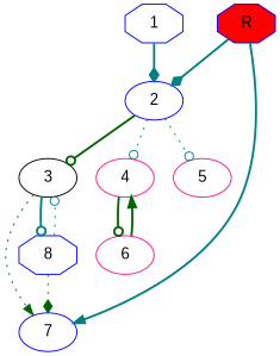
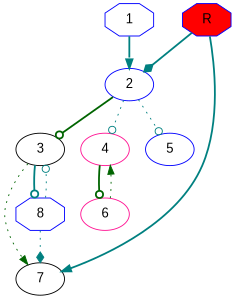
  digraph {
    fontname="Liberation Sans"
    node [color=blue fontname="Liberation Sans" shape=ellipse]
    edge [arrowhead=odot color=teal fontname="Liberation Sans" style=bold]
    1 [shape=octagon]
    2
    3 [color=black]
    4 [color=deeppink]
-   5 [color=deeppink]
-   7
+   5
+   7 [color=black]
    8 [shape=octagon]
    6 [color=deeppink]
    R [fillcolor="#ff0000" shape=octagon style=filled]
-   1 -> 2 [arrowhead=diamond]
+   1 -> 2 [arrowhead=normal]
    2 -> 3 [color=darkgreen]
    2 -> 4 [style=dotted]
    2 -> 5 [style=dotted]
    3 -> 7 [arrowhead=normal color=darkgreen style=dotted]
    3 -> 8
    4 -> 6 [color=darkgreen]
    8 -> 3 [style=dotted]
-   8 -> 7 [arrowhead=diamond color=darkgreen style=dotted]
-   6 -> 4 [arrowhead=normal color=darkgreen]
+   8 -> 7 [arrowhead=diamond style=dotted]
+   6 -> 4 [arrowhead=normal color=darkgreen style=dotted]
    R -> 2 [arrowhead=diamond]
    R -> 7 [arrowhead=normal]
  }
